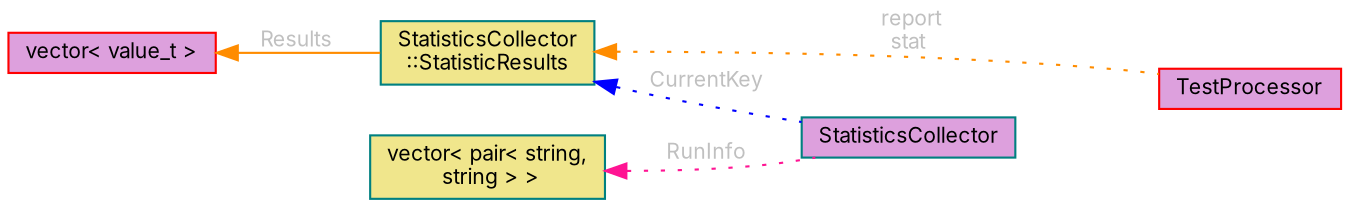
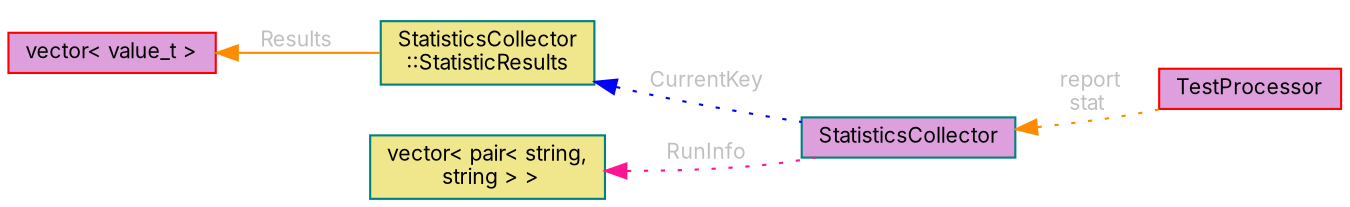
  digraph {
    fontname=Inter
    rankdir=LR
    node [color=teal fillcolor=plum fontname=Inter fontsize=10 shape=box style=filled]
    edge [color=darkorange dir=back fontcolor=grey fontname=Inter fontsize=10 labelfontname=Helvetica labelfontsize=10 style=dotted]
    n1 [color=red fontcolor=black height=0.2 label=TestProcessor width=0.4]
    n2 [height=0.2 label=StatisticsCollector width=0.4]
    n3 [fillcolor=khaki height=0.2 label="StatisticsCollector\l::StatisticResults" width=0.4]
    n4 [color=red height=0.2 label="vector\< value_t \>" width=0.4]
    n5 [fillcolor=khaki height=0.2 label="vector\< pair\< string,\l string \> \>" width=0.4]
-   n3 -> n1 [label=" report\nstat"]
+   n2 -> n1 [label=" report\nstat"]
    n3 -> n2 [color=blue label=" CurrentKey"]
    n4 -> n3 [label=" Results" style=solid]
    n5 -> n2 [color=deeppink label=" RunInfo"]
  }
